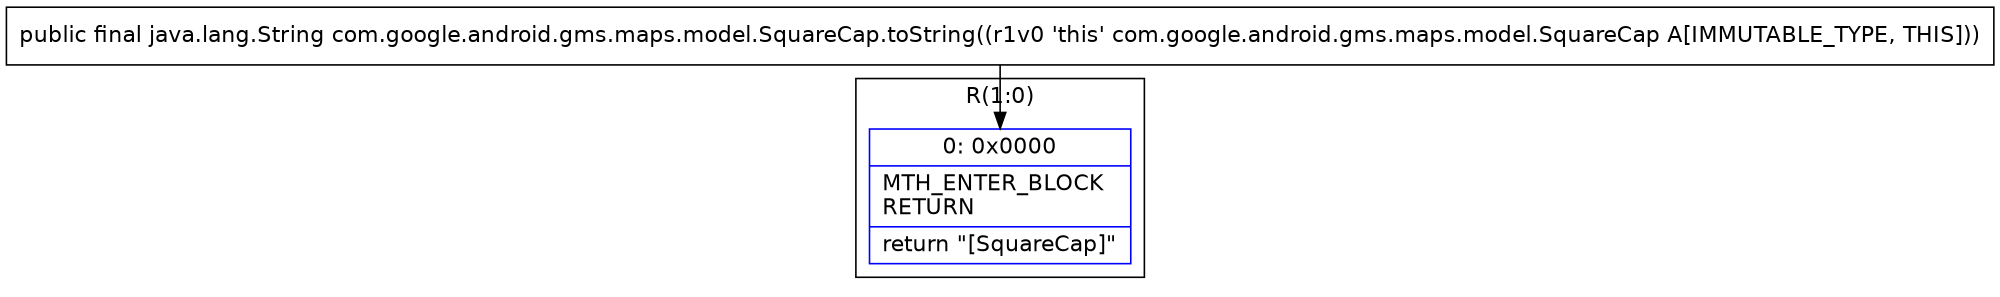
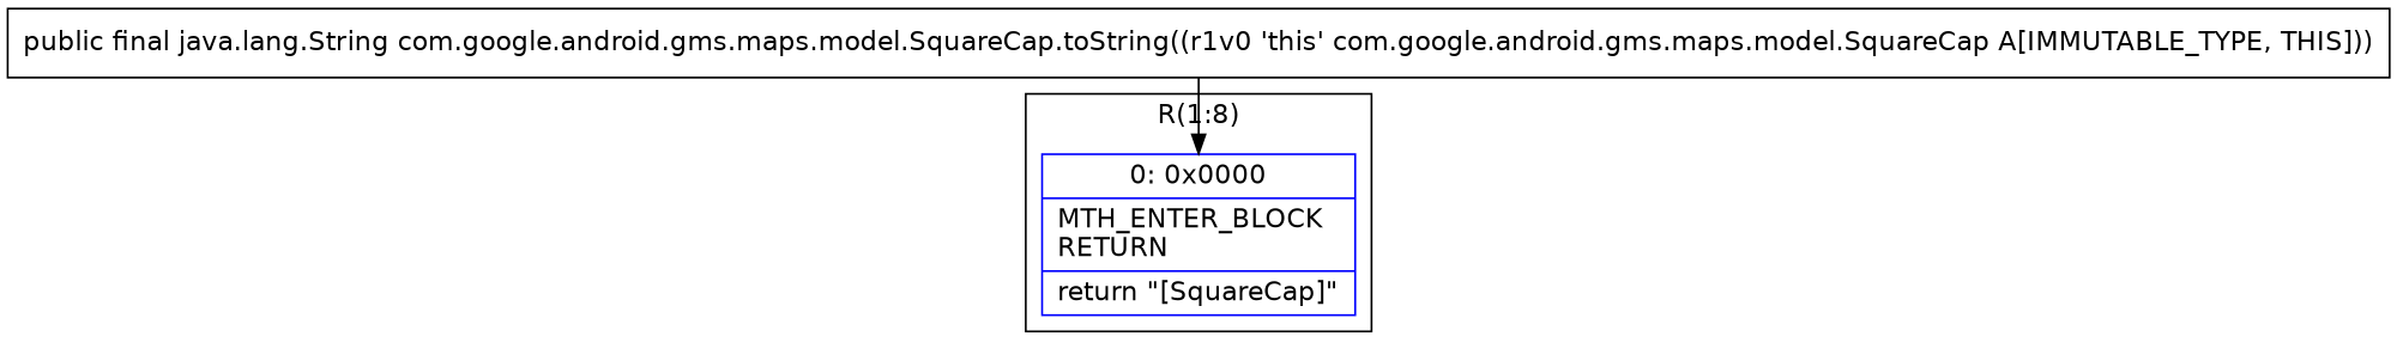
  digraph {
    fontname="DejaVu Sans"
    node [shape=record fontname="DejaVu Sans"]
    n1 [color=blue label="{0\:\ 0x0000|MTH_ENTER_BLOCK\lRETURN\l|return \"[SquareCap]\"\l}"]
    n2 [label="{public final java.lang.String com.google.android.gms.maps.model.SquareCap.toString((r1v0 'this' com.google.android.gms.maps.model.SquareCap A[IMMUTABLE_TYPE, THIS])) }"]
    subgraph cluster_1 {
-     label="R(1:0)"
+     label="R(1:8)"
      n1
    }
    n2 -> n1 [fontname="DejaVu Sans"]
  }
